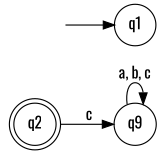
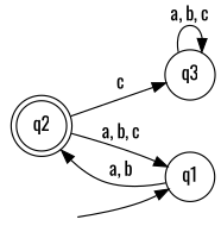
  digraph {
    fontname=Oswald
    rankdir=LR
    node [fontname=Oswald shape=circle]
    edge [fontname=Oswald]
    q2 [shape=doublecircle]
    q1
-   q3 [label=q9]
+   q3
    _nil [style=invis shape=""]
+   q2 -> q1 [label="a, b, c"]
    q2 -> q3 [label=c]
+   q1 -> q2 [label="a, b"]
    q3 -> q3 [label="a, b, c"]
    _nil -> q1
  }
